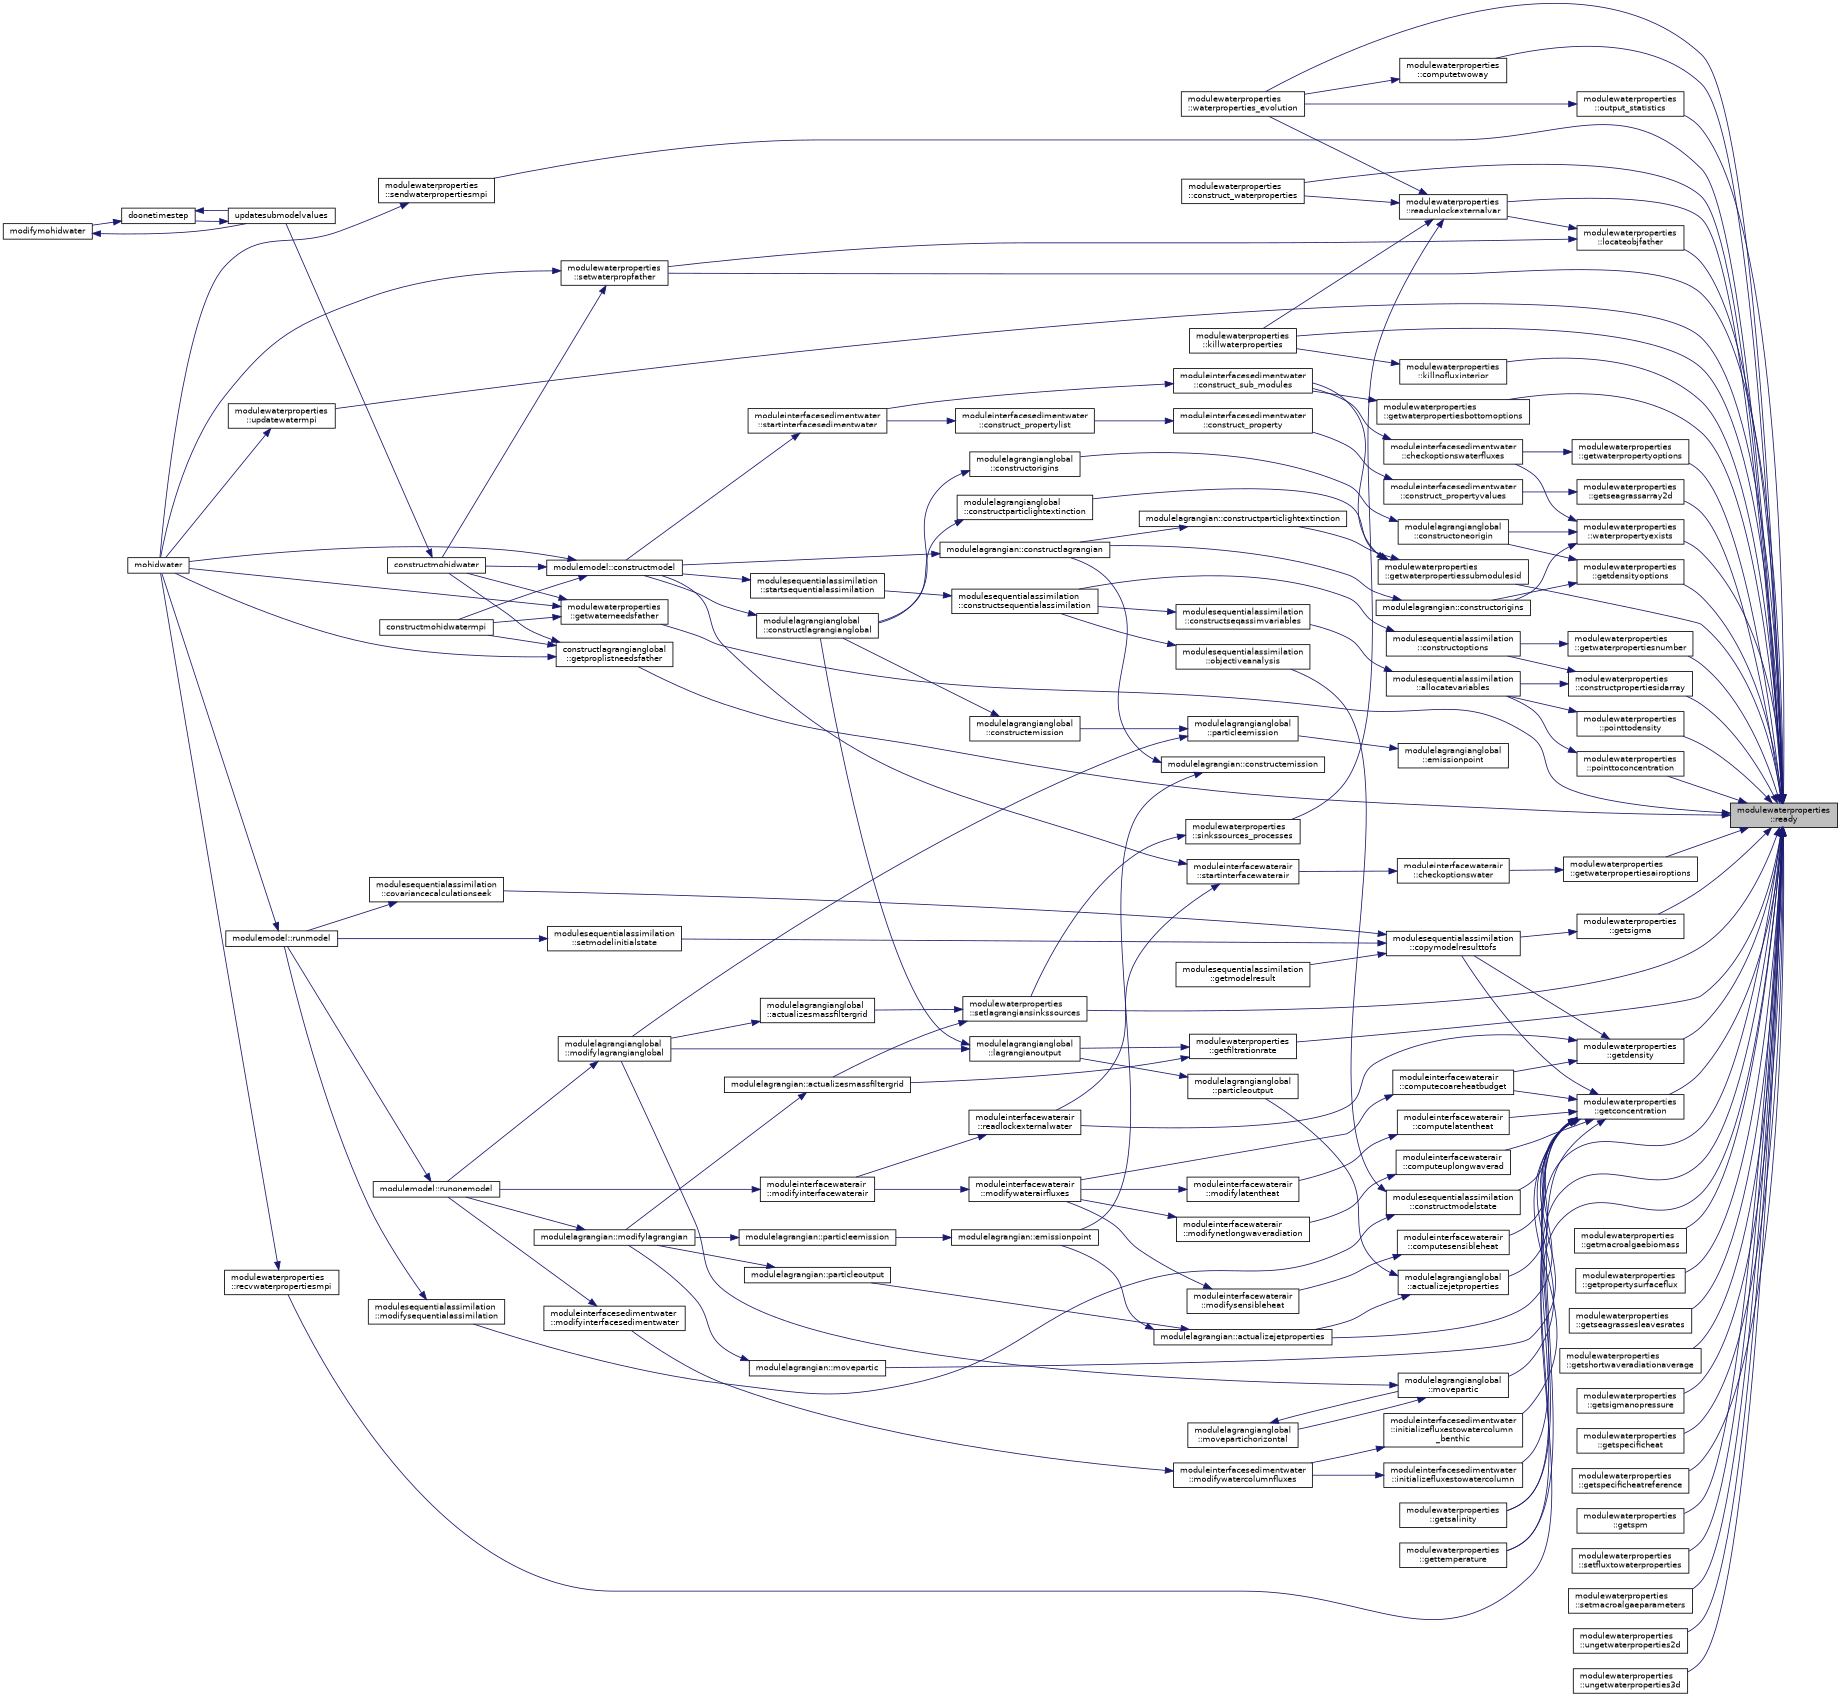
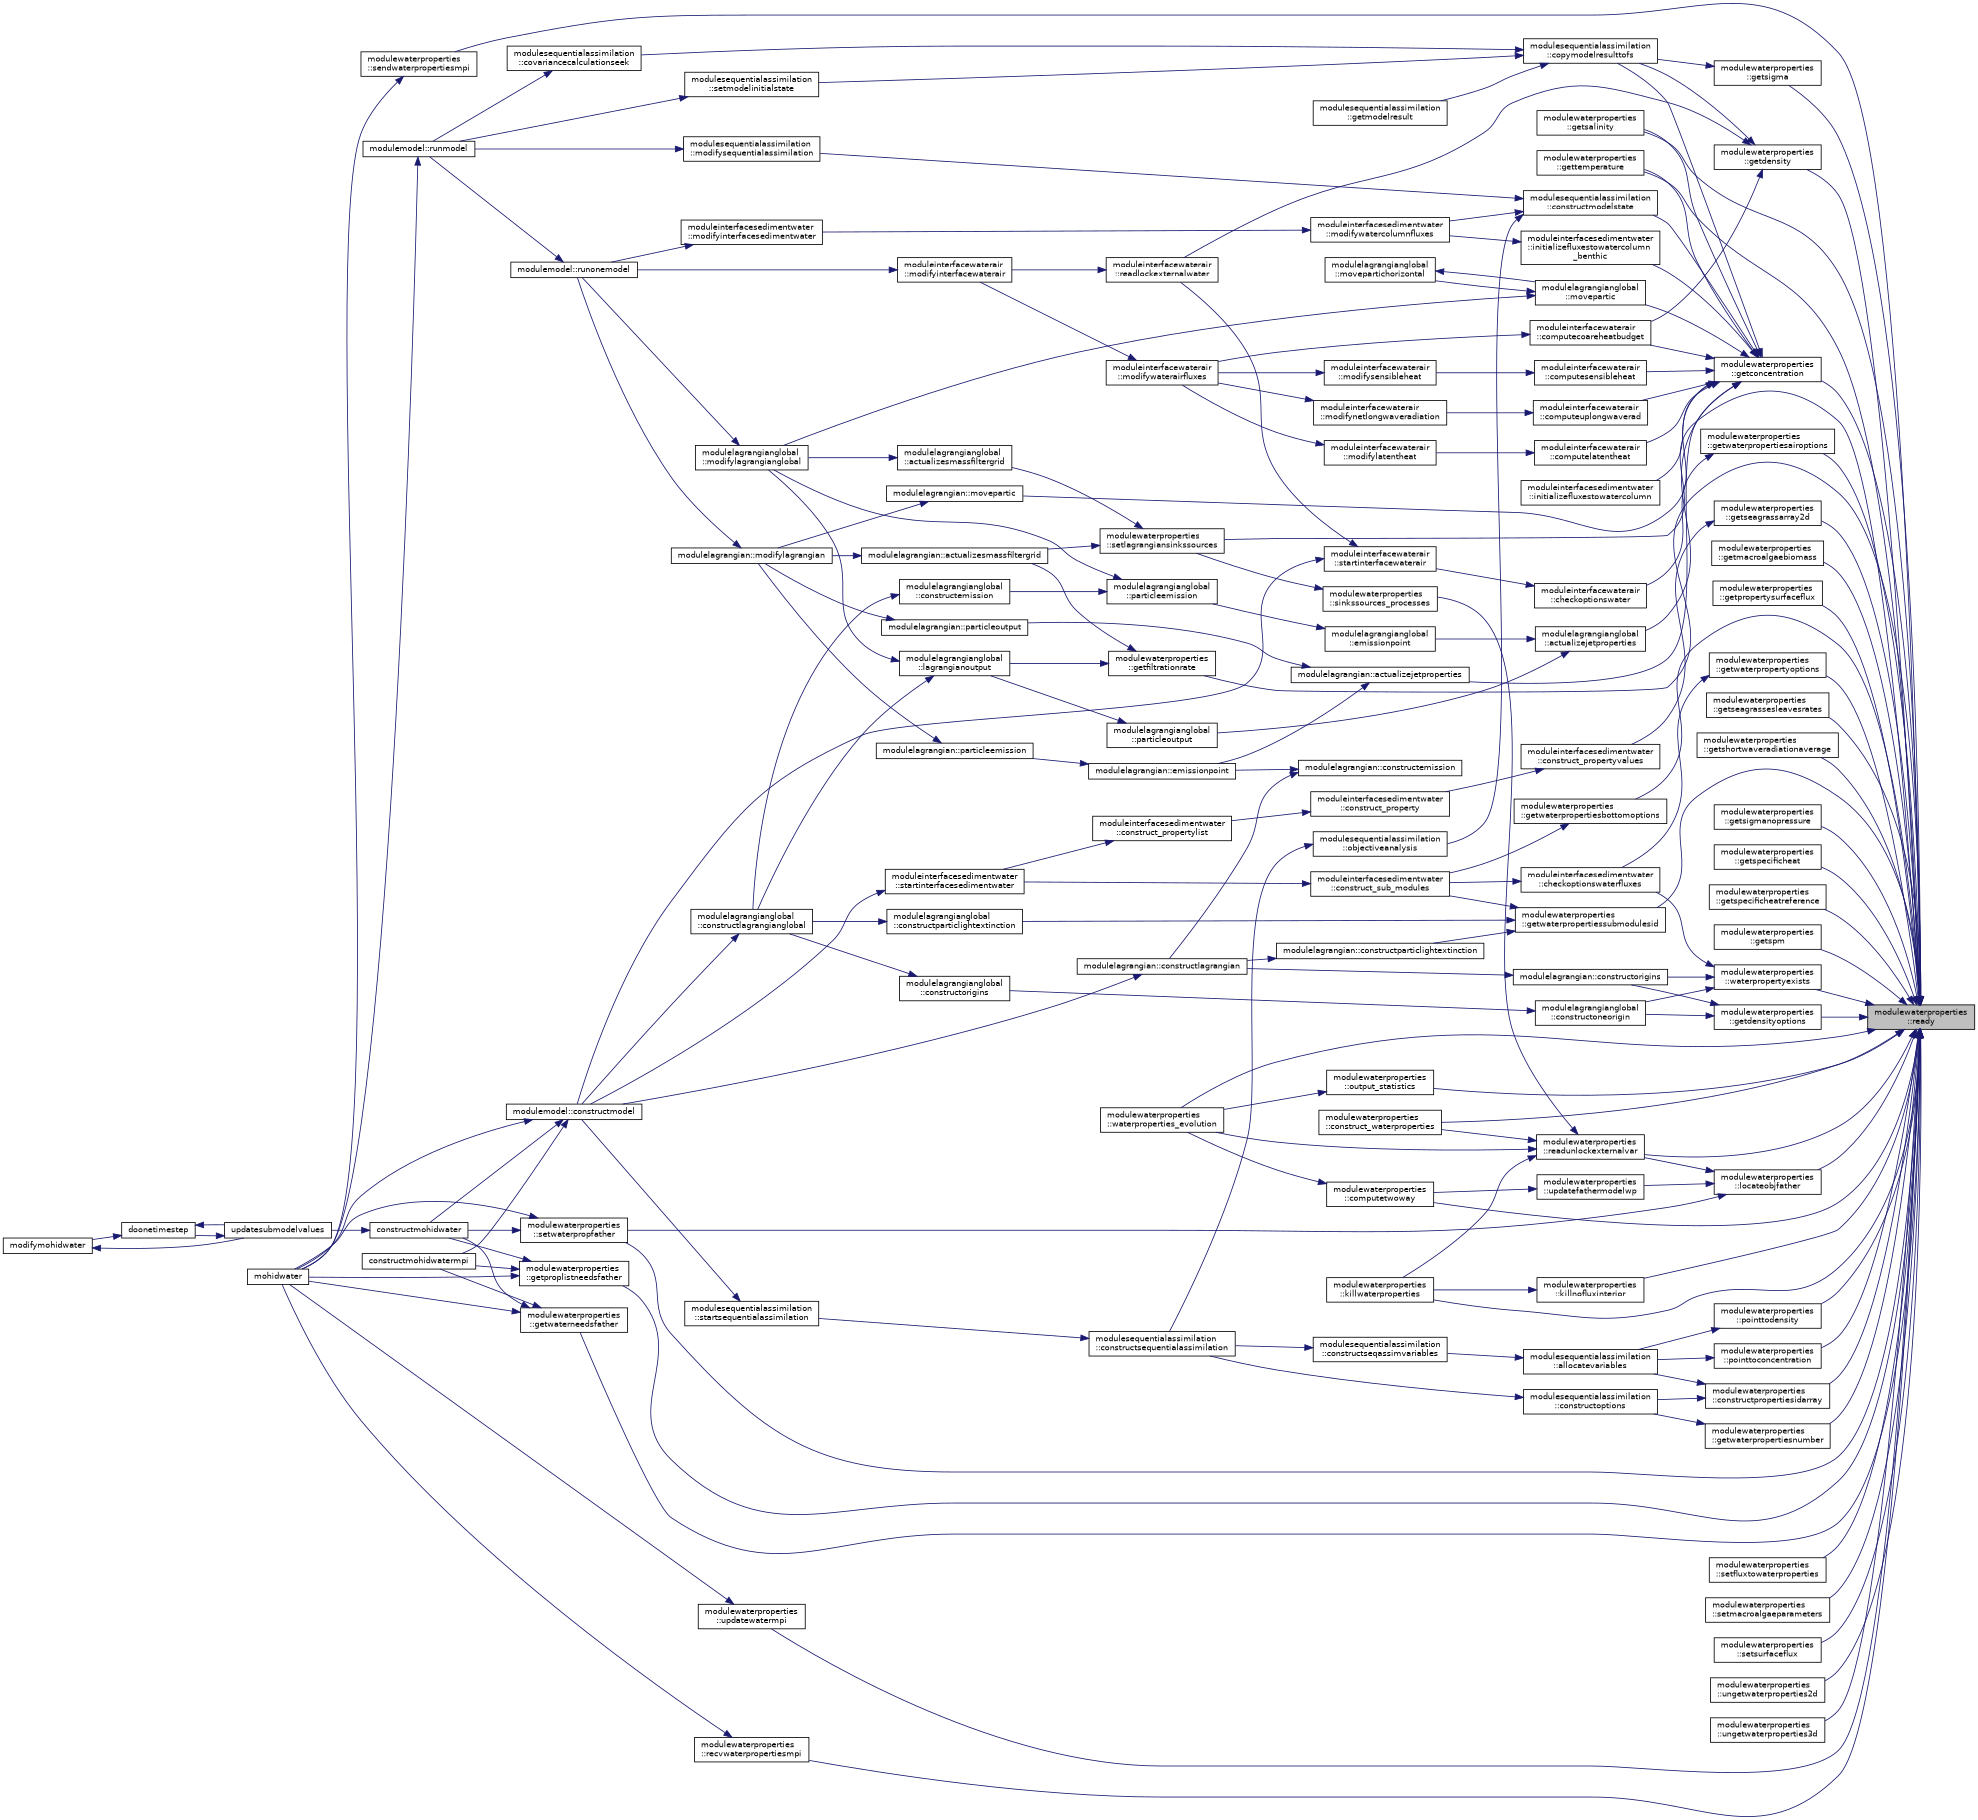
  digraph {
    rankdir=RL
    node [color=black fillcolor=white fontname=Helvetica fontsize=10 shape=record style=filled]
    edge [color=midnightblue dir=back fontname=Helvetica fontsize=10 labelfontname=Helvetica labelfontsize=10 style=solid]
    n1 [fillcolor=grey75 fontcolor=black height=0.2 label="modulewaterproperties\l::ready" width=0.4]
    n2 [height=0.2 label="modulewaterproperties\l::computetwoway" width=0.4]
    n3 [height=0.2 label="modulewaterproperties\l::waterproperties_evolution" width=0.4]
    n4 [height=0.2 label="modulewaterproperties\l::construct_waterproperties" width=0.4]
    n5 [height=0.2 label="modulewaterproperties\l::constructpropertiesidarray" width=0.4]
    n6 [height=0.2 label="modulewaterproperties\l::getconcentration" width=0.4]
    n7 [height=0.2 label="modulewaterproperties\l::getsalinity" width=0.4]
    n8 [height=0.2 label="modulewaterproperties\l::gettemperature" width=0.4]
    n9 [height=0.2 label="modulewaterproperties\l::getdensity" width=0.4]
    n10 [height=0.2 label="modulewaterproperties\l::getdensityoptions" width=0.4]
    n11 [height=0.2 label="modulewaterproperties\l::getfiltrationrate" width=0.4]
    n12 [height=0.2 label="modulewaterproperties\l::getmacroalgaebiomass" width=0.4]
    n13 [height=0.2 label="modulewaterproperties\l::getpropertysurfaceflux" width=0.4]
-   n14 [height=0.2 label="constructlagrangianglobal\l::getproplistneedsfather" width=0.4]
+   n14 [height=0.2 label="modulewaterproperties\l::getproplistneedsfather" width=0.4]
    n15 [height=0.2 label="modulewaterproperties\l::getseagrassarray2d" width=0.4]
    n16 [height=0.2 label="modulewaterproperties\l::getseagrassesleavesrates" width=0.4]
    n17 [height=0.2 label="modulewaterproperties\l::getshortwaveradiationaverage" width=0.4]
    n18 [height=0.2 label="modulewaterproperties\l::getsigma" width=0.4]
    n19 [height=0.2 label="modulewaterproperties\l::getsigmanopressure" width=0.4]
    n20 [height=0.2 label="modulewaterproperties\l::getspecificheat" width=0.4]
    n21 [height=0.2 label="modulewaterproperties\l::getspecificheatreference" width=0.4]
    n22 [height=0.2 label="modulewaterproperties\l::getspm" width=0.4]
    n23 [height=0.2 label="modulewaterproperties\l::getwaterneedsfather" width=0.4]
    n24 [height=0.2 label="modulewaterproperties\l::getwaterpropertiesairoptions" width=0.4]
    n25 [height=0.2 label="modulewaterproperties\l::getwaterpropertiesbottomoptions" width=0.4]
    n26 [height=0.2 label="modulewaterproperties\l::getwaterpropertiesnumber" width=0.4]
    n27 [height=0.2 label="modulewaterproperties\l::getwaterpropertiessubmodulesid" width=0.4]
    n28 [height=0.2 label="modulewaterproperties\l::getwaterpropertyoptions" width=0.4]
    n29 [height=0.2 label="modulewaterproperties\l::killnofluxinterior" width=0.4]
    n30 [height=0.2 label="modulewaterproperties\l::killwaterproperties" width=0.4]
    n31 [height=0.2 label="modulewaterproperties\l::locateobjfather" width=0.4]
    n32 [height=0.2 label="modulewaterproperties\l::readunlockexternalvar" width=0.4]
    n33 [height=0.2 label="modulewaterproperties\l::setlagrangiansinkssources" width=0.4]
    n34 [height=0.2 label="modulewaterproperties\l::setwaterpropfather" width=0.4]
    n35 [height=0.2 label="modulewaterproperties\l::output_statistics" width=0.4]
    n36 [height=0.2 label="modulewaterproperties\l::pointtoconcentration" width=0.4]
    n37 [height=0.2 label="modulewaterproperties\l::pointtodensity" width=0.4]
    n38 [height=0.2 label="modulewaterproperties\l::recvwaterpropertiesmpi" width=0.4]
    n39 [height=0.2 label="modulewaterproperties\l::sendwaterpropertiesmpi" width=0.4]
    n40 [height=0.2 label="modulewaterproperties\l::setfluxtowaterproperties" width=0.4]
    n41 [height=0.2 label="modulewaterproperties\l::setmacroalgaeparameters" width=0.4]
+   n42 [height=0.2 label="modulewaterproperties\l::setsurfaceflux" width=0.4]
    n43 [height=0.2 label="modulewaterproperties\l::ungetwaterproperties2d" width=0.4]
    n44 [height=0.2 label="modulewaterproperties\l::ungetwaterproperties3d" width=0.4]
    n45 [height=0.2 label="modulewaterproperties\l::updatewatermpi" width=0.4]
    n46 [height=0.2 label="modulewaterproperties\l::waterpropertyexists" width=0.4]
    n47 [height=0.2 label="modulesequentialassimilation\l::allocatevariables" width=0.4]
    n48 [height=0.2 label="modulesequentialassimilation\l::constructoptions" width=0.4]
    n49 [height=0.2 label="modulelagrangian::actualizejetproperties" width=0.4]
    n50 [height=0.2 label="modulelagrangianglobal\l::actualizejetproperties" width=0.4]
    n51 [height=0.2 label="moduleinterfacewaterair\l::computecoareheatbudget" width=0.4]
    n52 [height=0.2 label="moduleinterfacewaterair\l::computelatentheat" width=0.4]
    n53 [height=0.2 label="moduleinterfacewaterair\l::computesensibleheat" width=0.4]
    n54 [height=0.2 label="moduleinterfacewaterair\l::computeuplongwaverad" width=0.4]
    n55 [height=0.2 label="modulesequentialassimilation\l::constructmodelstate" width=0.4]
    n56 [height=0.2 label="modulesequentialassimilation\l::copymodelresulttofs" width=0.4]
    n57 [height=0.2 label="moduleinterfacesedimentwater\l::initializefluxestowatercolumn" width=0.4]
    n58 [height=0.2 label="moduleinterfacesedimentwater\l::initializefluxestowatercolumn\l_benthic" width=0.4]
    n59 [height=0.2 label="modulelagrangian::movepartic" width=0.4]
    n60 [height=0.2 label="modulelagrangianglobal\l::movepartic" width=0.4]
    n61 [height=0.2 label="moduleinterfacewaterair\l::readlockexternalwater" width=0.4]
    n62 [height=0.2 label="modulelagrangianglobal\l::constructoneorigin" width=0.4]
    n63 [height=0.2 label="modulelagrangian::constructorigins" width=0.4]
    n64 [height=0.2 label="modulelagrangianglobal\l::lagrangianoutput" width=0.4]
    n65 [height=0.2 label="modulelagrangian::actualizesmassfiltergrid" width=0.4]
    n66 [height=0.2 label=constructmohidwater width=0.4]
    n67 [height=0.2 label=constructmohidwatermpi width=0.4]
    n68 [height=0.2 label=mohidwater width=0.4]
    n69 [height=0.2 label="moduleinterfacesedimentwater\l::construct_propertyvalues" width=0.4]
    n70 [height=0.2 label="moduleinterfacewaterair\l::checkoptionswater" width=0.4]
    n71 [height=0.2 label="moduleinterfacesedimentwater\l::construct_sub_modules" width=0.4]
    n72 [height=0.2 label="modulelagrangian::constructparticlightextinction" width=0.4]
    n73 [height=0.2 label="modulelagrangianglobal\l::constructparticlightextinction" width=0.4]
    n74 [height=0.2 label="moduleinterfacesedimentwater\l::checkoptionswaterfluxes" width=0.4]
+   n75 [height=0.2 label="modulewaterproperties\l::updatefathermodelwp" width=0.4]
    n76 [height=0.2 label="modulewaterproperties\l::sinkssources_processes" width=0.4]
    n77 [height=0.2 label="modulelagrangianglobal\l::actualizesmassfiltergrid" width=0.4]
    n78 [height=0.2 label="modulesequentialassimilation\l::constructseqassimvariables" width=0.4]
    n79 [height=0.2 label="modulesequentialassimilation\l::constructsequentialassimilation" width=0.4]
    n80 [height=0.2 label="modulesequentialassimilation\l::startsequentialassimilation" width=0.4]
    n81 [height=0.2 label="modulemodel::constructmodel" width=0.4]
    n82 [height=0.2 label=updatesubmodelvalues width=0.4]
    n83 [height=0.2 label=doonetimestep width=0.4]
    n84 [height=0.2 label=modifymohidwater width=0.4]
    n85 [height=0.2 label="modulelagrangian::emissionpoint" width=0.4]
    n86 [height=0.2 label="modulelagrangian::particleoutput" width=0.4]
    n87 [height=0.2 label="modulelagrangianglobal\l::emissionpoint" width=0.4]
    n88 [height=0.2 label="modulelagrangianglobal\l::particleoutput" width=0.4]
    n89 [height=0.2 label="moduleinterfacewaterair\l::modifywaterairfluxes" width=0.4]
    n90 [height=0.2 label="moduleinterfacewaterair\l::modifylatentheat" width=0.4]
    n91 [height=0.2 label="moduleinterfacewaterair\l::modifysensibleheat" width=0.4]
    n92 [height=0.2 label="moduleinterfacewaterair\l::modifynetlongwaveradiation" width=0.4]
    n93 [height=0.2 label="modulesequentialassimilation\l::modifysequentialassimilation" width=0.4]
    n94 [height=0.2 label="modulesequentialassimilation\l::objectiveanalysis" width=0.4]
    n95 [height=0.2 label="modulesequentialassimilation\l::covariancecalculationseek" width=0.4]
    n96 [height=0.2 label="modulesequentialassimilation\l::getmodelresult" width=0.4]
    n97 [height=0.2 label="modulesequentialassimilation\l::setmodelinitialstate" width=0.4]
    n98 [height=0.2 label="moduleinterfacesedimentwater\l::modifywatercolumnfluxes" width=0.4]
    n99 [height=0.2 label="modulelagrangian::modifylagrangian" width=0.4]
    n100 [height=0.2 label="modulelagrangianglobal\l::modifylagrangianglobal" width=0.4]
    n101 [height=0.2 label="modulelagrangianglobal\l::movepartichorizontal" width=0.4]
    n102 [height=0.2 label="modulelagrangian::particleemission" width=0.4]
    n103 [height=0.2 label="modulelagrangian::constructemission" width=0.4]
    n104 [height=0.2 label="modulelagrangian::constructlagrangian" width=0.4]
    n105 [height=0.2 label="modulemodel::runonemodel" width=0.4]
    n106 [height=0.2 label="modulemodel::runmodel" width=0.4]
    n107 [height=0.2 label="modulelagrangianglobal\l::particleemission" width=0.4]
    n108 [height=0.2 label="modulelagrangianglobal\l::constructemission" width=0.4]
    n109 [height=0.2 label="modulelagrangianglobal\l::constructlagrangianglobal" width=0.4]
    n110 [height=0.2 label="moduleinterfacewaterair\l::modifyinterfacewaterair" width=0.4]
    n111 [height=0.2 label="moduleinterfacesedimentwater\l::modifyinterfacesedimentwater" width=0.4]
    n112 [height=0.2 label="moduleinterfacewaterair\l::startinterfacewaterair" width=0.4]
    n113 [height=0.2 label="modulelagrangianglobal\l::constructorigins" width=0.4]
    n114 [height=0.2 label="moduleinterfacesedimentwater\l::construct_property" width=0.4]
    n115 [height=0.2 label="moduleinterfacesedimentwater\l::construct_propertylist" width=0.4]
    n116 [height=0.2 label="moduleinterfacesedimentwater\l::startinterfacesedimentwater" width=0.4]
    n1 -> n2
    n1 -> n3
    n1 -> n4
    n1 -> n5
    n1 -> n6
    n1 -> n7
    n1 -> n8
    n1 -> n9
    n1 -> n10
    n1 -> n11
    n1 -> n12
    n1 -> n13
    n1 -> n14
    n1 -> n15
    n1 -> n16
    n1 -> n17
    n1 -> n18
    n1 -> n19
    n1 -> n20
    n1 -> n21
    n1 -> n22
    n1 -> n23
    n1 -> n24
    n1 -> n25
    n1 -> n26
    n1 -> n27
    n1 -> n28
    n1 -> n29
    n1 -> n30
    n1 -> n31
    n1 -> n32
    n1 -> n33
    n1 -> n34
    n1 -> n35
    n1 -> n36
    n1 -> n37
    n1 -> n38
    n1 -> n39
    n1 -> n40
    n1 -> n41
+   n1 -> n42
    n1 -> n43
    n1 -> n44
    n1 -> n45
    n1 -> n46
    n2 -> n3
    n5 -> n47
    n5 -> n48
    n6 -> n7
    n6 -> n8
    n6 -> n49
    n6 -> n50
    n6 -> n51
    n6 -> n52
    n6 -> n53
    n6 -> n54
    n6 -> n55
    n6 -> n56
    n6 -> n57
    n6 -> n58
    n6 -> n59
    n6 -> n60
    n9 -> n51
    n9 -> n56
    n9 -> n61
    n10 -> n62
    n10 -> n63
    n11 -> n64
    n11 -> n65
    n14 -> n66
    n14 -> n67
    n14 -> n68
    n15 -> n69
    n18 -> n56
    n23 -> n66
    n23 -> n67
    n23 -> n68
    n24 -> n70
    n25 -> n71
    n26 -> n48
    n27 -> n71
    n27 -> n72
    n27 -> n73
    n28 -> n74
    n29 -> n30
    n31 -> n32
    n31 -> n34
+   n31 -> n75
    n32 -> n3
    n32 -> n4
    n32 -> n30
    n32 -> n76
    n33 -> n65
    n33 -> n77
    n34 -> n66
    n34 -> n68
    n35 -> n3
    n36 -> n47
    n37 -> n47
    n38 -> n68
    n39 -> n68
    n45 -> n68
    n46 -> n62
    n46 -> n63
    n46 -> n74
    n47 -> n78
    n48 -> n79
    n49 -> n85
    n49 -> n86
-   n50 -> n49
+   n50 -> n87
    n50 -> n88
    n51 -> n89
    n52 -> n90
    n53 -> n91
    n54 -> n92
    n55 -> n93
    n55 -> n94
    n56 -> n95
    n56 -> n96
    n56 -> n97
-   n57 -> n98
+   n55 -> n98
    n58 -> n98
    n59 -> n99
    n60 -> n100
    n60 -> n101
    n61 -> n110
    n62 -> n113
    n63 -> n104
    n64 -> n100
    n64 -> n109
    n65 -> n99
    n66 -> n82
    n69 -> n114
    n70 -> n112
    n71 -> n116
    n72 -> n104
    n73 -> n109
    n74 -> n71
+   n75 -> n2
    n76 -> n33
    n77 -> n100
    n78 -> n79
    n79 -> n80
    n80 -> n81
    n81 -> n66
    n81 -> n67
    n81 -> n68
    n82 -> n83
    n83 -> n82
    n83 -> n84
    n84 -> n82
    n85 -> n102
    n86 -> n99
    n87 -> n107
    n88 -> n64
    n89 -> n110
    n90 -> n89
    n91 -> n89
    n92 -> n89
    n93 -> n106
    n94 -> n79
    n95 -> n106
    n97 -> n106
    n98 -> n111
    n99 -> n105
    n100 -> n105
    n101 -> n60
    n102 -> n99
    n103 -> n85
    n103 -> n104
    n104 -> n81
    n105 -> n106
    n106 -> n68
    n107 -> n100
    n107 -> n108
    n108 -> n109
    n109 -> n81
    n110 -> n105
    n111 -> n105
    n112 -> n61
    n112 -> n81
    n113 -> n109
    n114 -> n115
    n115 -> n116
    n116 -> n81
  }
